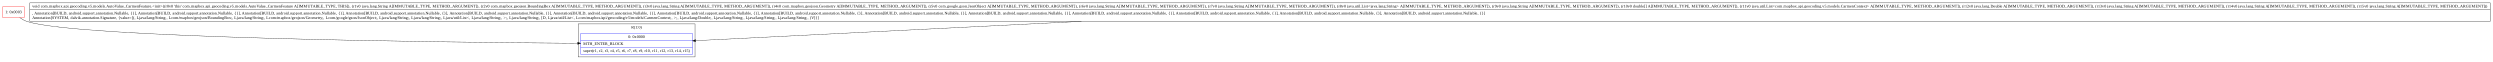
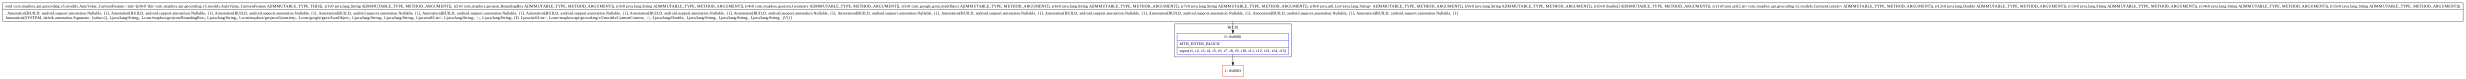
  digraph {
    fontname="Liberation Serif"
    node [shape=record fontname="Liberation Serif"]
    edge [fontname="Liberation Serif"]
    n1 [color=blue label="{0\:\ 0x0000|MTH_ENTER_BLOCK\l|super(r1, r2, r3, r4, r5, r6, r7, r8, r9, r10, r11, r12, r13, r14, r15)\l}"]
    n2 [color=red label="{1\:\ 0x0003}"]
    n3 [label="{void com.mapbox.api.geocoding.v5.models.AutoValue_CarmenFeature.\<init\>((r0v0 'this' com.mapbox.api.geocoding.v5.models.AutoValue_CarmenFeature A[IMMUTABLE_TYPE, THIS]), (r1v0 java.lang.String A[IMMUTABLE_TYPE, METHOD_ARGUMENT]), (r2v0 com.mapbox.geojson.BoundingBox A[IMMUTABLE_TYPE, METHOD_ARGUMENT]), (r3v0 java.lang.String A[IMMUTABLE_TYPE, METHOD_ARGUMENT]), (r4v0 com.mapbox.geojson.Geometry A[IMMUTABLE_TYPE, METHOD_ARGUMENT]), (r5v0 com.google.gson.JsonObject A[IMMUTABLE_TYPE, METHOD_ARGUMENT]), (r6v0 java.lang.String A[IMMUTABLE_TYPE, METHOD_ARGUMENT]), (r7v0 java.lang.String A[IMMUTABLE_TYPE, METHOD_ARGUMENT]), (r8v0 java.util.List\<java.lang.String\> A[IMMUTABLE_TYPE, METHOD_ARGUMENT]), (r9v0 java.lang.String A[IMMUTABLE_TYPE, METHOD_ARGUMENT]), (r10v0 double[] A[IMMUTABLE_TYPE, METHOD_ARGUMENT]), (r11v0 java.util.List\<com.mapbox.api.geocoding.v5.models.CarmenContext\> A[IMMUTABLE_TYPE, METHOD_ARGUMENT]), (r12v0 java.lang.Double A[IMMUTABLE_TYPE, METHOD_ARGUMENT]), (r13v0 java.lang.String A[IMMUTABLE_TYPE, METHOD_ARGUMENT]), (r14v0 java.lang.String A[IMMUTABLE_TYPE, METHOD_ARGUMENT]), (r15v0 java.lang.String A[IMMUTABLE_TYPE, METHOD_ARGUMENT]))  | , Annotation[BUILD, android.support.annotation.Nullable, \{\}], Annotation[BUILD, android.support.annotation.Nullable, \{\}], Annotation[BUILD, android.support.annotation.Nullable, \{\}], Annotation[BUILD, android.support.annotation.Nullable, \{\}], Annotation[BUILD, android.support.annotation.Nullable, \{\}], Annotation[BUILD, android.support.annotation.Nullable, \{\}], Annotation[BUILD, android.support.annotation.Nullable, \{\}], Annotation[BUILD, android.support.annotation.Nullable, \{\}], Annotation[BUILD, android.support.annotation.Nullable, \{\}], Annotation[BUILD, android.support.annotation.Nullable, \{\}], Annotation[BUILD, android.support.annotation.Nullable, \{\}], Annotation[BUILD, android.support.annotation.Nullable, \{\}], Annotation[BUILD, android.support.annotation.Nullable, \{\}], Annotation[BUILD, android.support.annotation.Nullable, \{\}]\lAnnotation[SYSTEM, dalvik.annotation.Signature, \{value=[(, Ljava\/lang\/String;, Lcom\/mapbox\/geojson\/BoundingBox;, Ljava\/lang\/String;, Lcom\/mapbox\/geojson\/Geometry;, Lcom\/google\/gson\/JsonObject;, Ljava\/lang\/String;, Ljava\/lang\/String;, Ljava\/util\/List\<, Ljava\/lang\/String;, \>;, Ljava\/lang\/String;, [D, Ljava\/util\/List\<, Lcom\/mapbox\/api\/geocoding\/v5\/models\/CarmenContext;, \>;, Ljava\/lang\/Double;, Ljava\/lang\/String;, Ljava\/lang\/String;, Ljava\/lang\/String;, )V]\}]\l}"]
    subgraph cluster_1 {
      label="R(1:0)"
      n1
    }
-   n2 -> n1
+   n1 -> n2
    n3 -> n1
  }
